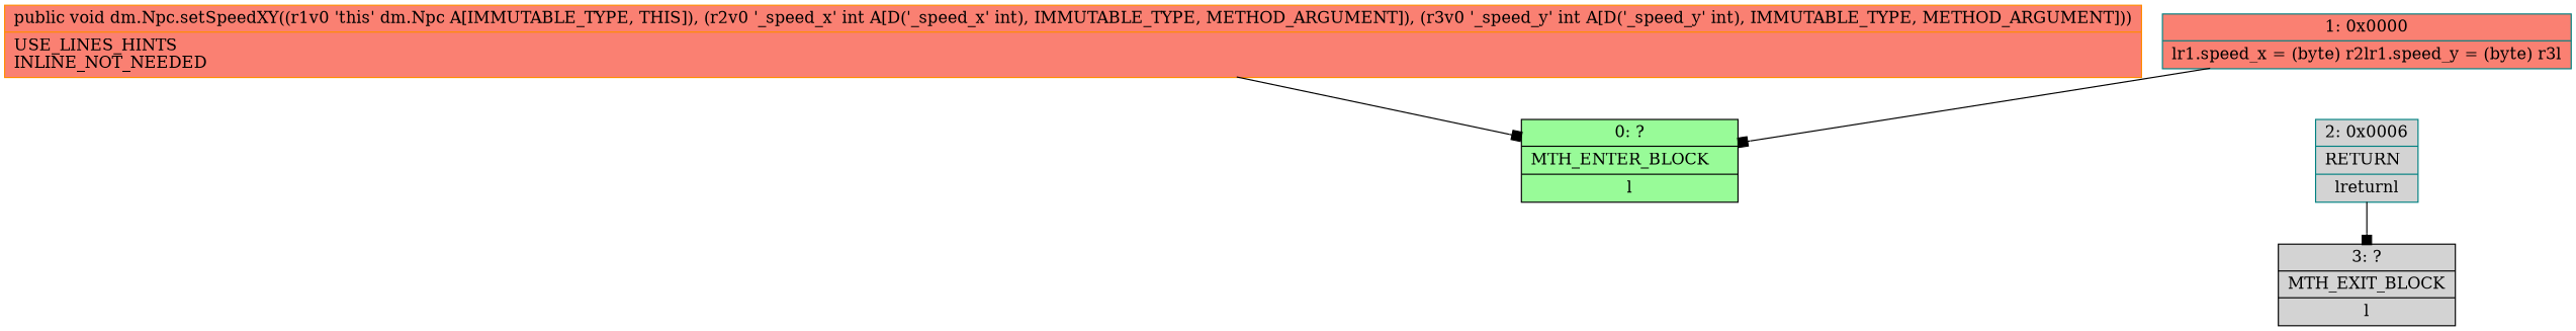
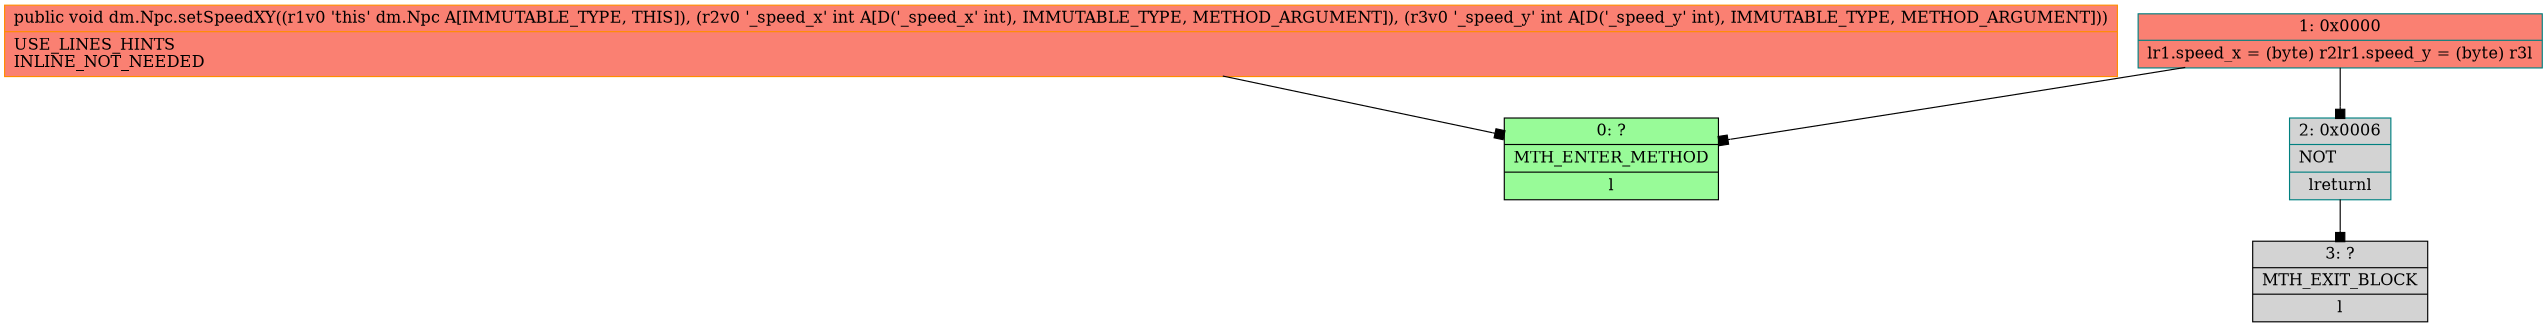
  digraph {
    fontname="DejaVu Serif"
    node [color=black fillcolor=salmon fontname="DejaVu Serif" shape=record style=filled]
    edge [arrowhead=box fontname="DejaVu Serif"]
-   n1 [fillcolor=palegreen label="{0\:\ ?|MTH_ENTER_BLOCK\l|l}"]
+   n1 [fillcolor=palegreen label="{0\:\ ?|MTH_ENTER_METHOD\l|l}"]
    n2 [color=teal label="{1\:\ 0x0000|lr1.speed_x = (byte) r2lr1.speed_y = (byte) r3l}"]
-   n3 [color=teal fillcolor=lightgrey label="{2\:\ 0x0006|RETURN\l|lreturnl}"]
+   n3 [color=teal fillcolor=lightgrey label="{2\:\ 0x0006|NOT\l|lreturnl}"]
    n4 [fillcolor=lightgrey label="{3\:\ ?|MTH_EXIT_BLOCK\l|l}"]
    n5 [color=darkorange label="{public void dm.Npc.setSpeedXY((r1v0 'this' dm.Npc A[IMMUTABLE_TYPE, THIS]), (r2v0 '_speed_x' int A[D('_speed_x' int), IMMUTABLE_TYPE, METHOD_ARGUMENT]), (r3v0 '_speed_y' int A[D('_speed_y' int), IMMUTABLE_TYPE, METHOD_ARGUMENT]))  | USE_LINES_HINTS\lINLINE_NOT_NEEDED\l}"]
    n2 -> n1
+   n2 -> n3
    n3 -> n4
    n5 -> n1
  }
